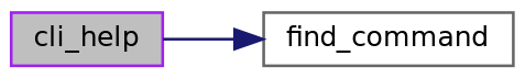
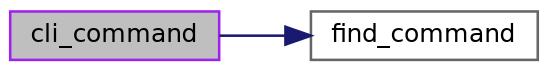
  digraph {
    rankdir=LR
    node [fontname=Helvetica fontsize=10 shape=record style=filled]
-   n1 [color=purple fillcolor=grey75 fontcolor=black height=0.2 label=cli_help width=0.4]
+   n1 [color=purple fillcolor=grey75 fontcolor=black height=0.2 label=cli_command width=0.4]
    n2 [color=gray40 fillcolor=white height=0.2 label=find_command width=0.4]
    n1 -> n2 [color=midnightblue fontname=Helvetica fontsize=10 labelfontname=Helvetica labelfontsize=10 style=solid]
  }
